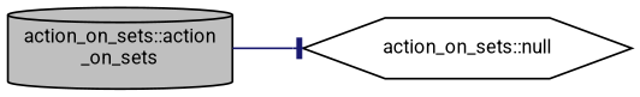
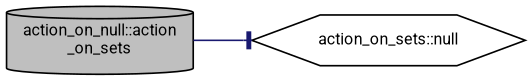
  digraph {
    rankdir=LR
    fontname=Roboto
    node [color=black fontname=Roboto fontsize=10 style=filled]
-   n1 [fillcolor=grey75 fontcolor=black height=0.2 label="action_on_sets::action\l_on_sets" shape=cylinder width=0.4]
+   n1 [fillcolor=grey75 fontcolor=black height=0.2 label="action_on_null::action\l_on_sets" shape=cylinder width=0.4]
    n2 [fillcolor=white height=0.2 label="action_on_sets::null" shape=hexagon width=0.4]
    n1 -> n2 [color=midnightblue fontname=Roboto fontsize=10 labelfontname=Helvetica labelfontsize=10 style=solid arrowhead=tee]
  }
